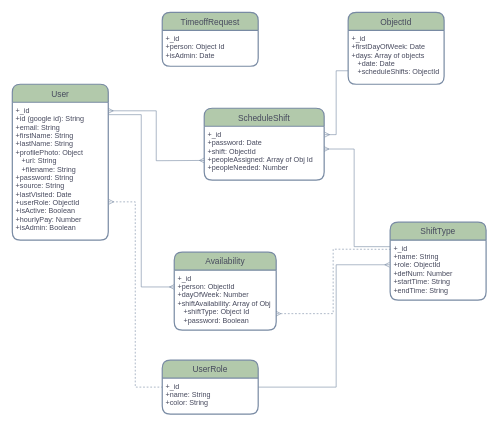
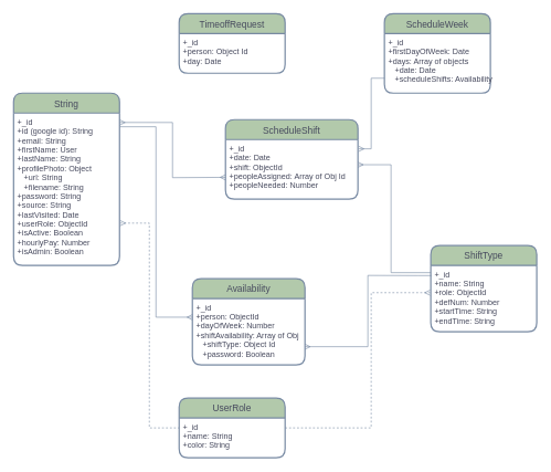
  <mxCell id="0" />
  <mxCell id="1" parent="0" />
- <mxCell id="2" value="User" style="swimlane;childLayout=stackLayout;horizontal=1;startSize=30;horizontalStack=0;rounded=1;fontSize=14;fontStyle=0;strokeWidth=2;resizeParent=0;resizeLast=1;shadow=0;dashed=0;align=center;fillColor=#B2C9AB;strokeColor=#788AA3;fontColor=#46495D;" vertex="1" parent="1"><mxGeometry x="20" y="140" width="160" height="260" as="geometry" /></mxCell>
- <mxCell id="3" value="+_id&#10;+id (google id): String&#10;+email: String&#10;+firstName: String&#10;+lastName: String&#10;+profilePhoto: Object&#10;   +url: String&#10;   +filename: String&#10;+password: String&#10;+source: String&#10;+lastVisited: Date&#10;+userRole: ObjectId&#10;+isActive: Boolean&#10;+hourlyPay: Number&#10;+isAdmin: Boolean&#10;" style="align=left;strokeColor=none;fillColor=none;spacingLeft=4;fontSize=12;verticalAlign=top;resizable=0;rotatable=0;part=1;fontColor=#46495D;" vertex="1" parent="2"><mxGeometry y="30" width="160" height="230" as="geometry" /></mxCell>
+ <mxCell id="2" value="String" style="swimlane;childLayout=stackLayout;horizontal=1;startSize=30;horizontalStack=0;rounded=1;fontSize=14;fontStyle=0;strokeWidth=2;resizeParent=0;resizeLast=1;shadow=0;dashed=0;align=center;fillColor=#B2C9AB;strokeColor=#788AA3;fontColor=#46495D;" vertex="1" parent="1"><mxGeometry x="20" y="140" width="160" height="260" as="geometry" /></mxCell>
+ <mxCell id="3" value="+_id&#10;+id (google id): String&#10;+email: String&#10;+firstName: User&#10;+lastName: String&#10;+profilePhoto: Object&#10;   +url: String&#10;   +filename: String&#10;+password: String&#10;+source: String&#10;+lastVisited: Date&#10;+userRole: ObjectId&#10;+isActive: Boolean&#10;+hourlyPay: Number&#10;+isAdmin: Boolean&#10;" style="align=left;strokeColor=none;fillColor=none;spacingLeft=4;fontSize=12;verticalAlign=top;resizable=0;rotatable=0;part=1;fontColor=#46495D;" vertex="1" parent="2"><mxGeometry y="30" width="160" height="230" as="geometry" /></mxCell>
  <mxCell id="4" value="UserRole" style="swimlane;childLayout=stackLayout;horizontal=1;startSize=30;horizontalStack=0;rounded=1;fontSize=14;fontStyle=0;strokeWidth=2;resizeParent=0;resizeLast=1;shadow=0;dashed=0;align=center;fillColor=#B2C9AB;strokeColor=#788AA3;fontColor=#46495D;" vertex="1" parent="1"><mxGeometry x="270" y="600" width="160" height="90" as="geometry" /></mxCell>
  <mxCell id="5" value="+_id&#10;+name: String&#10;+color: String" style="align=left;strokeColor=none;fillColor=none;spacingLeft=4;fontSize=12;verticalAlign=top;resizable=0;rotatable=0;part=1;fontColor=#46495D;" vertex="1" parent="4"><mxGeometry y="30" width="160" height="60" as="geometry" /></mxCell>
  <mxCell id="6" style="edgeStyle=orthogonalEdgeStyle;rounded=0;orthogonalLoop=1;jettySize=auto;html=1;exitX=1.006;exitY=0.722;exitDx=0;exitDy=0;entryX=0;entryY=0.25;entryDx=0;entryDy=0;endArrow=none;endFill=0;startArrow=ERmany;startFill=0;exitPerimeter=0;strokeColor=#788AA3;fontColor=#46495D;dashed=1;" edge="1" parent="1" source="3" target="5"><mxGeometry relative="1" as="geometry" /></mxCell>
  <mxCell id="7" value="TimeoffRequest" style="swimlane;childLayout=stackLayout;horizontal=1;startSize=30;horizontalStack=0;rounded=1;fontSize=14;fontStyle=0;strokeWidth=2;resizeParent=0;resizeLast=1;shadow=0;dashed=0;align=center;fillColor=#B2C9AB;strokeColor=#788AA3;fontColor=#46495D;" vertex="1" parent="1"><mxGeometry x="270" y="20" width="160" height="90" as="geometry" /></mxCell>
- <mxCell id="8" value="+_id&#10;+person: Object Id&#10;+isAdmin: Date" style="align=left;strokeColor=none;fillColor=none;spacingLeft=4;fontSize=12;verticalAlign=top;resizable=0;rotatable=0;part=1;fontColor=#46495D;" vertex="1" parent="7"><mxGeometry y="30" width="160" height="60" as="geometry" /></mxCell>
+ <mxCell id="8" value="+_id&#10;+person: Object Id&#10;+day: Date" style="align=left;strokeColor=none;fillColor=none;spacingLeft=4;fontSize=12;verticalAlign=top;resizable=0;rotatable=0;part=1;fontColor=#46495D;" vertex="1" parent="7"><mxGeometry y="30" width="160" height="60" as="geometry" /></mxCell>
  <mxCell id="9" value="ShiftType" style="swimlane;childLayout=stackLayout;horizontal=1;startSize=30;horizontalStack=0;rounded=1;fontSize=14;fontStyle=0;strokeWidth=2;resizeParent=0;resizeLast=1;shadow=0;dashed=0;align=center;fillColor=#B2C9AB;strokeColor=#788AA3;fontColor=#46495D;" vertex="1" parent="1"><mxGeometry x="650" y="370" width="160" height="130" as="geometry"><mxRectangle x="340" y="330" width="90" height="30" as="alternateBounds" /></mxGeometry></mxCell>
  <mxCell id="10" value="+_id&#10;+name: String&#10;+role: ObjectId&#10;+defNum: Number&#10;+startTime: String&#10;+endTime: String" style="align=left;strokeColor=none;fillColor=none;spacingLeft=4;fontSize=12;verticalAlign=top;resizable=0;rotatable=0;part=1;fontColor=#46495D;" vertex="1" parent="9"><mxGeometry y="30" width="160" height="100" as="geometry" /></mxCell>
- <mxCell id="11" style="edgeStyle=orthogonalEdgeStyle;rounded=0;orthogonalLoop=1;jettySize=auto;html=1;exitX=-0.006;exitY=0.41;exitDx=0;exitDy=0;entryX=1;entryY=0.25;entryDx=0;entryDy=0;startArrow=ERmany;startFill=0;endArrow=none;endFill=0;exitPerimeter=0;strokeColor=#788AA3;fontColor=#46495D;" edge="1" parent="1" source="10" target="5"><mxGeometry relative="1" as="geometry"><Array as="points"><mxPoint x="560" y="441" /><mxPoint x="560" y="645" /></Array></mxGeometry></mxCell>
- <mxCell id="12" value="ObjectId" style="swimlane;childLayout=stackLayout;horizontal=1;startSize=30;horizontalStack=0;rounded=1;fontSize=14;fontStyle=0;strokeWidth=2;resizeParent=0;resizeLast=1;shadow=0;dashed=0;align=center;fillColor=#B2C9AB;strokeColor=#788AA3;fontColor=#46495D;" vertex="1" parent="1"><mxGeometry x="580" y="20" width="160" height="120" as="geometry" /></mxCell>
- <mxCell id="13" value="+_id&#10;+firstDayOfWeek: Date&#10;+days: Array of objects&#10;   +date: Date&#10;   +scheduleShifts: ObjectId" style="align=left;strokeColor=none;fillColor=none;spacingLeft=4;fontSize=12;verticalAlign=top;resizable=0;rotatable=0;part=1;fontColor=#46495D;" vertex="1" parent="12"><mxGeometry y="30" width="160" height="90" as="geometry" /></mxCell>
+ <mxCell id="11" style="edgeStyle=orthogonalEdgeStyle;rounded=0;orthogonalLoop=1;jettySize=auto;html=1;exitX=-0.006;exitY=0.41;exitDx=0;exitDy=0;entryX=1;entryY=0.25;entryDx=0;entryDy=0;startArrow=ERmany;startFill=0;endArrow=none;endFill=0;exitPerimeter=0;strokeColor=#788AA3;fontColor=#46495D;dashed=1;" edge="1" parent="1" source="10" target="5"><mxGeometry relative="1" as="geometry"><Array as="points"><mxPoint x="560" y="441" /><mxPoint x="560" y="645" /></Array></mxGeometry></mxCell>
+ <mxCell id="12" value="ScheduleWeek" style="swimlane;childLayout=stackLayout;horizontal=1;startSize=30;horizontalStack=0;rounded=1;fontSize=14;fontStyle=0;strokeWidth=2;resizeParent=0;resizeLast=1;shadow=0;dashed=0;align=center;fillColor=#B2C9AB;strokeColor=#788AA3;fontColor=#46495D;" vertex="1" parent="1"><mxGeometry x="580" y="20" width="160" height="120" as="geometry" /></mxCell>
+ <mxCell id="13" value="+_id&#10;+firstDayOfWeek: Date&#10;+days: Array of objects&#10;   +date: Date&#10;   +scheduleShifts: Availability" style="align=left;strokeColor=none;fillColor=none;spacingLeft=4;fontSize=12;verticalAlign=top;resizable=0;rotatable=0;part=1;fontColor=#46495D;" vertex="1" parent="12"><mxGeometry y="30" width="160" height="90" as="geometry" /></mxCell>
  <mxCell id="14" value="ScheduleShift" style="swimlane;childLayout=stackLayout;horizontal=1;startSize=30;horizontalStack=0;rounded=1;fontSize=14;fontStyle=0;strokeWidth=2;resizeParent=0;resizeLast=1;shadow=0;dashed=0;align=center;fillColor=#B2C9AB;strokeColor=#788AA3;fontColor=#46495D;" vertex="1" parent="1"><mxGeometry x="340" y="180" width="200" height="120" as="geometry" /></mxCell>
- <mxCell id="15" value="+_id&#10;+password: Date&#10;+shift: ObjectId&#10;+peopleAssigned: Array of Obj Id&#10;+peopleNeeded: Number" style="align=left;strokeColor=none;fillColor=none;spacingLeft=4;fontSize=12;verticalAlign=top;resizable=0;rotatable=0;part=1;fontColor=#46495D;" vertex="1" parent="14"><mxGeometry y="30" width="200" height="90" as="geometry" /></mxCell>
+ <mxCell id="15" value="+_id&#10;+date: Date&#10;+shift: ObjectId&#10;+peopleAssigned: Array of Obj Id&#10;+peopleNeeded: Number" style="align=left;strokeColor=none;fillColor=none;spacingLeft=4;fontSize=12;verticalAlign=top;resizable=0;rotatable=0;part=1;fontColor=#46495D;" vertex="1" parent="14"><mxGeometry y="30" width="200" height="90" as="geometry" /></mxCell>
  <mxCell id="16" style="edgeStyle=orthogonalEdgeStyle;rounded=0;orthogonalLoop=1;jettySize=auto;html=1;entryX=-0.001;entryY=0.138;entryDx=0;entryDy=0;entryPerimeter=0;startArrow=ERmany;startFill=0;endArrow=none;endFill=0;exitX=1;exitY=0.5;exitDx=0;exitDy=0;strokeColor=#788AA3;fontColor=#46495D;" edge="1" parent="1"><mxGeometry relative="1" as="geometry"><mxPoint x="540" y="248" as="sourcePoint" /><mxPoint x="649.84" y="410.8" as="targetPoint" /><Array as="points"><mxPoint x="590" y="248" /><mxPoint x="590" y="411" /></Array></mxGeometry></mxCell>
  <mxCell id="17" style="edgeStyle=orthogonalEdgeStyle;rounded=0;orthogonalLoop=1;jettySize=auto;html=1;exitX=0;exitY=0.5;exitDx=0;exitDy=0;entryX=1.002;entryY=0.062;entryDx=0;entryDy=0;entryPerimeter=0;startArrow=ERmany;startFill=0;endArrow=ERmany;endFill=0;strokeColor=#788AA3;fontColor=#46495D;" edge="1" parent="1" target="3"><mxGeometry relative="1" as="geometry"><mxPoint x="340" y="267" as="sourcePoint" /><mxPoint x="214" y="161.09" as="targetPoint" /></mxGeometry></mxCell>
  <mxCell id="18" value="Availability" style="swimlane;childLayout=stackLayout;horizontal=1;startSize=30;horizontalStack=0;rounded=1;fontSize=14;fontStyle=0;strokeWidth=2;resizeParent=0;resizeLast=1;shadow=0;dashed=0;align=center;fillColor=#B2C9AB;strokeColor=#788AA3;fontColor=#46495D;" vertex="1" parent="1"><mxGeometry x="290" y="420" width="170" height="130" as="geometry" /></mxCell>
  <mxCell id="19" value="+_id&#10;+person: ObjectId&#10;+dayOfWeek: Number&#10;+shiftAvailability: Array of Obj&#10;   +shiftType: Object Id&#10;   +password: Boolean" style="align=left;strokeColor=none;fillColor=none;spacingLeft=4;fontSize=12;verticalAlign=top;resizable=0;rotatable=0;part=1;fontColor=#46495D;" vertex="1" parent="18"><mxGeometry y="30" width="170" height="100" as="geometry" /></mxCell>
- <mxCell id="20" style="edgeStyle=orthogonalEdgeStyle;rounded=0;orthogonalLoop=1;jettySize=auto;html=1;startArrow=none;startFill=0;endArrow=ERmany;endFill=0;exitX=0.006;exitY=0.152;exitDx=0;exitDy=0;exitPerimeter=0;entryX=0.999;entryY=0.725;entryDx=0;entryDy=0;entryPerimeter=0;strokeColor=#788AA3;fontColor=#46495D;dashed=1;" edge="1" parent="1" source="10" target="19"><mxGeometry relative="1" as="geometry"><mxPoint x="630" y="430" as="sourcePoint" /><mxPoint x="460" y="521" as="targetPoint" /><Array as="points"><mxPoint x="630" y="415" /><mxPoint x="555" y="415" /><mxPoint x="555" y="523" /></Array></mxGeometry></mxCell>
+ <mxCell id="20" style="edgeStyle=orthogonalEdgeStyle;rounded=0;orthogonalLoop=1;jettySize=auto;html=1;startArrow=none;startFill=0;endArrow=ERmany;endFill=0;exitX=0.006;exitY=0.152;exitDx=0;exitDy=0;exitPerimeter=0;entryX=0.999;entryY=0.725;entryDx=0;entryDy=0;entryPerimeter=0;strokeColor=#788AA3;fontColor=#46495D;" edge="1" parent="1" source="10" target="19"><mxGeometry relative="1" as="geometry"><mxPoint x="630" y="430" as="sourcePoint" /><mxPoint x="460" y="521" as="targetPoint" /><Array as="points"><mxPoint x="630" y="415" /><mxPoint x="555" y="415" /><mxPoint x="555" y="523" /></Array></mxGeometry></mxCell>
  <mxCell id="21" style="edgeStyle=orthogonalEdgeStyle;rounded=0;orthogonalLoop=1;jettySize=auto;html=1;entryX=0;entryY=0.25;entryDx=0;entryDy=0;startArrow=none;startFill=0;endArrow=ERmany;endFill=0;exitX=1.001;exitY=0.09;exitDx=0;exitDy=0;exitPerimeter=0;strokeColor=#788AA3;fontColor=#46495D;" edge="1" parent="1" source="3"><mxGeometry relative="1" as="geometry"><mxPoint x="181.12" y="199.22" as="sourcePoint" /><mxPoint x="290" y="478" as="targetPoint" /><Array as="points"><mxPoint x="235" y="191" /><mxPoint x="235" y="478" /></Array></mxGeometry></mxCell>
  <mxCell id="22" style="edgeStyle=orthogonalEdgeStyle;rounded=0;orthogonalLoop=1;jettySize=auto;html=1;exitX=0;exitY=0.75;exitDx=0;exitDy=0;entryX=1.005;entryY=0.156;entryDx=0;entryDy=0;entryPerimeter=0;startArrow=none;startFill=0;endArrow=ERmany;endFill=0;strokeColor=#788AA3;fontColor=#46495D;" edge="1" parent="1" source="13" target="15"><mxGeometry relative="1" as="geometry" /></mxCell>
